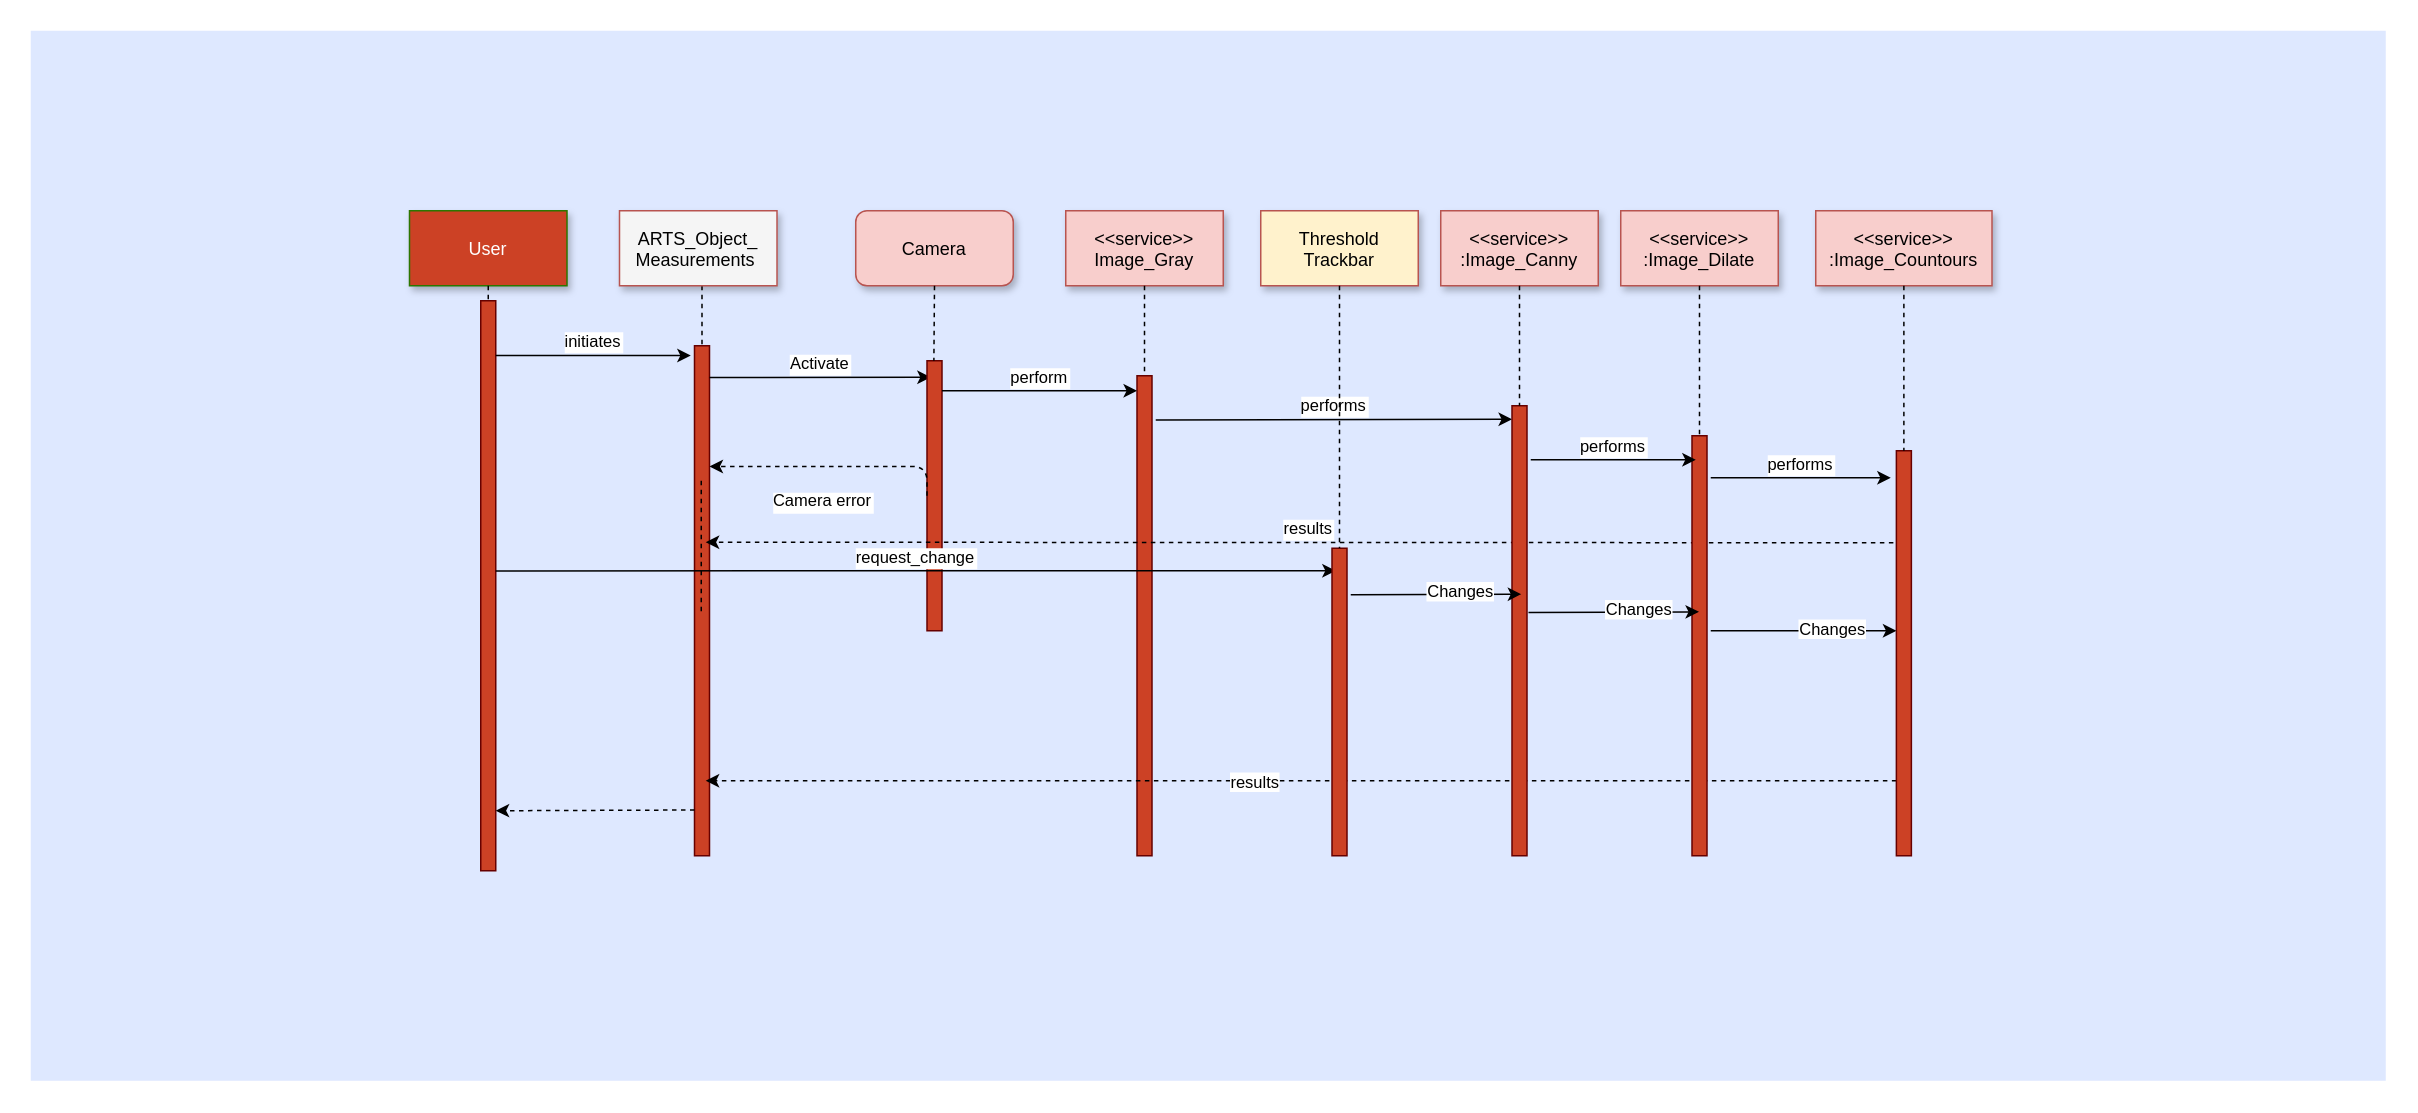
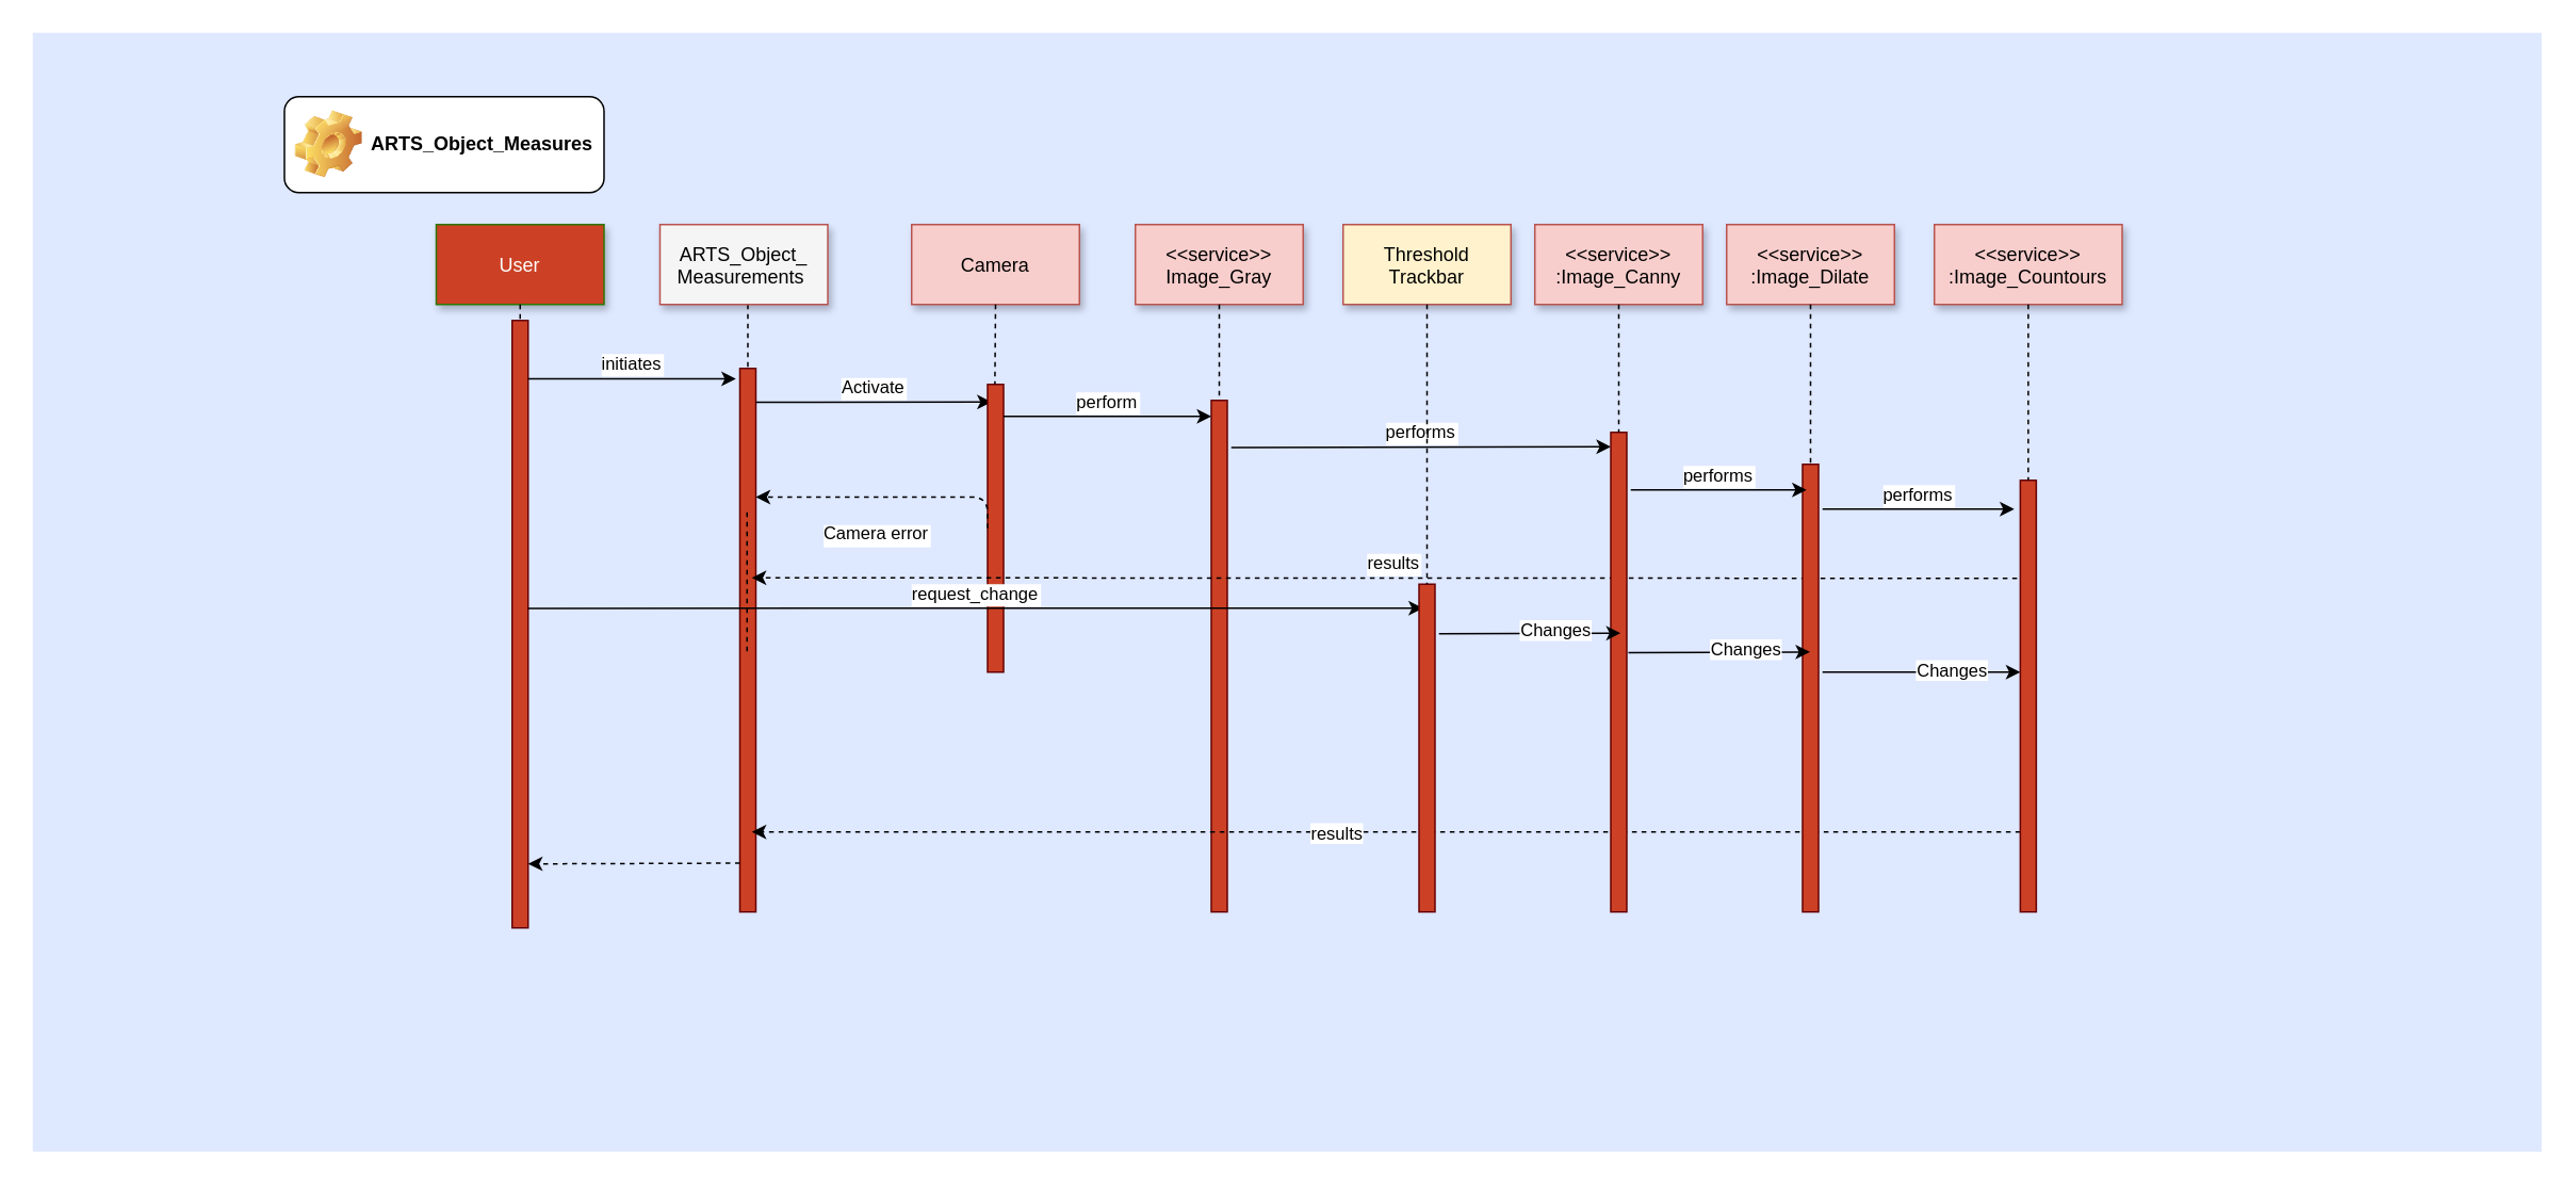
  <mxCell id="0" />
  <mxCell id="1" parent="0" />
  <mxCell id="2" value="" style="fillColor=#DEE8FF;strokeColor=none" parent="1" vertex="1"><mxGeometry x="20" y="20" width="1570" height="700" as="geometry" /></mxCell>
  <mxCell id="3" value="" style="fillColor=#CC4125;strokeColor=#660000" parent="1" vertex="1"><mxGeometry x="320" y="200" width="10" height="380" as="geometry" /></mxCell>
  <mxCell id="4" value="User" style="shadow=1;fillColor=#cc4125;strokeColor=#2D7600;fontColor=#ffffff;" parent="1" vertex="1"><mxGeometry x="272.5" y="140" width="105" height="50" as="geometry" /></mxCell>
  <mxCell id="5" value="" style="fillColor=#CC4125;strokeColor=#660000" parent="1" vertex="1"><mxGeometry x="462.5" y="230" width="10" height="340" as="geometry" /></mxCell>
  <mxCell id="6" value="" style="edgeStyle=none;endArrow=none;dashed=1" parent="1" target="5" edge="1"><mxGeometry x="272.335" y="165" width="100" height="100" as="geometry"><mxPoint x="467.5" y="160" as="sourcePoint" /><mxPoint x="467.576" y="215" as="targetPoint" /></mxGeometry></mxCell>
  <mxCell id="7" value="initiates" style="edgeStyle=none;verticalLabelPosition=top;verticalAlign=bottom" parent="1" edge="1"><mxGeometry x="220" y="99" width="100" height="100" as="geometry"><mxPoint x="330" y="236.5" as="sourcePoint" /><mxPoint x="460" y="236.5" as="targetPoint" /></mxGeometry></mxCell>
  <mxCell id="8" value="Activate" style="edgeStyle=none;verticalLabelPosition=top;verticalAlign=bottom;" parent="1" edge="1"><mxGeometry x="385.455" y="113.916" width="100" height="100" as="geometry"><mxPoint x="472.5" y="251.206" as="sourcePoint" /><mxPoint x="620" y="251" as="targetPoint" /></mxGeometry></mxCell>
- <mxCell id="9" value="Camera" style="shadow=1;fillColor=#f8cecc;strokeColor=#b85450;rounded=1;" parent="1" vertex="1"><mxGeometry x="570.004" y="140" width="105" height="50" as="geometry" /></mxCell>
+ <mxCell id="9" value="Camera" style="shadow=1;fillColor=#f8cecc;strokeColor=#b85450;" parent="1" vertex="1"><mxGeometry x="570.004" y="140" width="105" height="50" as="geometry" /></mxCell>
  <mxCell id="10" value="" style="fillColor=#CC4125;strokeColor=#660000" parent="1" vertex="1"><mxGeometry x="617.5" y="240" width="10" height="180" as="geometry" /></mxCell>
  <mxCell id="11" value="" style="fillColor=#CC4125;strokeColor=#660000" parent="1" vertex="1"><mxGeometry x="757.5" y="250" width="10" height="320" as="geometry" /></mxCell>
  <mxCell id="12" value="&lt;&lt;service&gt;&gt;&#10;Image_Gray" style="shadow=1;fillColor=#f8cecc;strokeColor=#b85450;" parent="1" vertex="1"><mxGeometry x="710" y="140" width="105" height="50" as="geometry" /></mxCell>
  <mxCell id="13" value="" style="edgeStyle=none;endArrow=none;dashed=1" parent="1" source="12" target="11" edge="1"><mxGeometry x="614.488" y="175.0" width="100" height="100" as="geometry"><mxPoint x="794.653" y="160" as="sourcePoint" /><mxPoint x="794.653" y="310" as="targetPoint" /></mxGeometry></mxCell>
  <mxCell id="14" value="&lt;&lt;service&gt;&gt;&#10;:Image_Canny" style="shadow=1;fillColor=#f8cecc;strokeColor=#b85450;" parent="1" vertex="1"><mxGeometry x="960" y="140" width="105" height="50" as="geometry" /></mxCell>
  <mxCell id="15" value="perform" style="edgeStyle=elbowEdgeStyle;elbow=vertical;verticalLabelPosition=top;verticalAlign=bottom" parent="1" source="10" target="11" edge="1"><mxGeometry x="540" y="270" width="100" height="100" as="geometry"><mxPoint x="660" y="420" as="sourcePoint" /><mxPoint x="760" y="320" as="targetPoint" /><Array as="points"><mxPoint x="720" y="260" /><mxPoint x="710" y="320" /></Array></mxGeometry></mxCell>
  <mxCell id="16" value="" style="edgeStyle=elbowEdgeStyle;elbow=horizontal;endArrow=none;dashed=1" parent="1" source="4" target="3" edge="1"><mxGeometry x="230.0" y="310" width="100" height="100" as="geometry"><mxPoint x="350" y="460" as="sourcePoint" /><mxPoint x="450" y="360" as="targetPoint" /></mxGeometry></mxCell>
  <mxCell id="17" value="performs" style="edgeStyle=elbowEdgeStyle;elbow=vertical;verticalLabelPosition=top;verticalAlign=bottom" parent="1" edge="1"><mxGeometry x="520" y="200.026" width="100" height="100" as="geometry"><mxPoint x="770" y="279.42" as="sourcePoint" /><mxPoint x="1007.5" y="279" as="targetPoint" /><Array as="points" /></mxGeometry></mxCell>
  <mxCell id="18" value="" style="edgeStyle=none;dashed=1;endArrow=none;" parent="1" edge="1"><mxGeometry x="192" y="300" width="100" height="100" as="geometry"><mxPoint x="467" y="320" as="sourcePoint" /><mxPoint x="467" y="410" as="targetPoint" /></mxGeometry></mxCell>
  <mxCell id="19" value="request_change" style="edgeStyle=elbowEdgeStyle;elbow=vertical;verticalLabelPosition=top;verticalAlign=bottom" parent="1" edge="1"><mxGeometry x="387.5" y="289.356" width="100" height="100" as="geometry"><mxPoint x="330" y="380.119" as="sourcePoint" /><mxPoint x="890" y="380.12" as="targetPoint" /><Array as="points" /></mxGeometry></mxCell>
  <mxCell id="20" value="" style="edgeStyle=elbowEdgeStyle;elbow=vertical;dashed=1;verticalLabelPosition=bottom;verticalAlign=top;entryX=0.75;entryY=0.853;entryDx=0;entryDy=0;entryPerimeter=0;" parent="1" edge="1" target="5"><mxGeometry x="673.75" y="477.338" width="100" height="100" as="geometry"><mxPoint x="1263.75" y="519.996" as="sourcePoint" /><mxPoint x="500" y="517" as="targetPoint" /><Array as="points" /></mxGeometry></mxCell>
  <mxCell id="21" value="results" style="edgeLabel;html=1;align=center;verticalAlign=middle;resizable=0;points=[];" vertex="1" connectable="0" parent="20"><mxGeometry relative="1" as="geometry"><mxPoint x="-31" as="offset" /></mxGeometry></mxCell>
  <mxCell id="22" value="" style="edgeStyle=elbowEdgeStyle;elbow=vertical;dashed=1;verticalLabelPosition=bottom;verticalAlign=top" parent="1" edge="1"><mxGeometry x="507.5" y="604.342" width="100" height="100" as="geometry"><mxPoint x="462.5" y="539.5" as="sourcePoint" /><mxPoint x="330" y="539.5" as="targetPoint" /><Array as="points" /></mxGeometry></mxCell>
  <mxCell id="23" value="results" style="edgeStyle=elbowEdgeStyle;elbow=vertical;dashed=1;verticalLabelPosition=bottom;verticalAlign=bottom" parent="1" edge="1"><mxGeometry x="556.25" y="260.408" width="100" height="100" as="geometry"><mxPoint x="1273.75" y="361.33" as="sourcePoint" /><mxPoint x="470" y="361" as="targetPoint" /><Array as="points" /></mxGeometry></mxCell>
+ <mxCell id="24" value="ARTS_Object_Measures" style="label;whiteSpace=wrap;html=1;image=img/clipart/Gear_128x128.png" vertex="1" parent="1"><mxGeometry x="177.5" y="60" width="200" height="60" as="geometry" /></mxCell>
  <mxCell id="25" value="ARTS_Object_&#10;Measurements " style="shadow=1;fillColor=#f5f5f5;strokeColor=#b85450;" vertex="1" parent="1"><mxGeometry x="412.504" y="140" width="105" height="50" as="geometry" /></mxCell>
  <mxCell id="26" value="&lt;&lt;service&gt;&gt;&#10;:Image_Dilate" style="shadow=1;fillColor=#f8cecc;strokeColor=#b85450;" vertex="1" parent="1"><mxGeometry x="1080" y="140" width="105" height="50" as="geometry" /></mxCell>
  <mxCell id="27" value="&lt;&lt;service&gt;&gt;&#10;:Image_Countours" style="shadow=1;fillColor=#f8cecc;strokeColor=#b85450;" vertex="1" parent="1"><mxGeometry x="1210" y="140" width="117.5" height="50" as="geometry" /></mxCell>
  <mxCell id="28" value="" style="fillColor=#CC4125;strokeColor=#660000" parent="1" vertex="1"><mxGeometry x="1007.5" y="270" width="10" height="300" as="geometry" /></mxCell>
  <mxCell id="29" value="" style="edgeStyle=none;endArrow=none;dashed=1" edge="1" parent="1" source="14" target="28"><mxGeometry x="727.335" y="165" width="100" height="100" as="geometry"><mxPoint x="922.5" y="190" as="sourcePoint" /><mxPoint x="922.5" y="339.394" as="targetPoint" /></mxGeometry></mxCell>
  <mxCell id="30" value="" style="fillColor=#CC4125;strokeColor=#660000" vertex="1" parent="1"><mxGeometry x="1127.5" y="290" width="10" height="280" as="geometry" /></mxCell>
  <mxCell id="31" value="" style="edgeStyle=none;endArrow=none;dashed=1;exitX=0.5;exitY=1;exitDx=0;exitDy=0;entryX=0.5;entryY=0;entryDx=0;entryDy=0;" edge="1" parent="1" source="26" target="30"><mxGeometry x="737.335" y="175" width="100" height="100" as="geometry"><mxPoint x="932.308" y="200" as="sourcePoint" /><mxPoint x="932.187" y="268.557" as="targetPoint" /><Array as="points" /></mxGeometry></mxCell>
  <mxCell id="32" value="performs" style="edgeStyle=elbowEdgeStyle;elbow=vertical;verticalLabelPosition=top;verticalAlign=bottom" edge="1" parent="1"><mxGeometry x="732.5" y="226.936" width="100" height="100" as="geometry"><mxPoint x="1020" y="306" as="sourcePoint" /><mxPoint x="1130" y="306.439" as="targetPoint" /><Array as="points" /></mxGeometry></mxCell>
  <mxCell id="33" value="performs" style="edgeStyle=elbowEdgeStyle;elbow=vertical;verticalLabelPosition=top;verticalAlign=bottom" edge="1" parent="1"><mxGeometry x="857.5" y="238.376" width="100" height="100" as="geometry"><mxPoint x="1140" y="318" as="sourcePoint" /><mxPoint x="1260" y="318" as="targetPoint" /><Array as="points" /></mxGeometry></mxCell>
  <mxCell id="34" value="" style="fillColor=#CC4125;strokeColor=#660000" vertex="1" parent="1"><mxGeometry x="1263.75" y="300" width="10" height="270" as="geometry" /></mxCell>
  <mxCell id="35" value="" style="edgeStyle=none;endArrow=none;dashed=1;exitX=0.5;exitY=1;exitDx=0;exitDy=0;" edge="1" parent="1" source="9"><mxGeometry x="474.078" y="185.0" width="100" height="100" as="geometry"><mxPoint x="622.09" y="200" as="sourcePoint" /><mxPoint x="622.09" y="240.004" as="targetPoint" /></mxGeometry></mxCell>
  <mxCell id="36" value="Camera error" style="edgeStyle=elbowEdgeStyle;elbow=vertical;dashed=1;verticalLabelPosition=bottom;verticalAlign=top;entryX=1.083;entryY=0.869;entryDx=0;entryDy=0;entryPerimeter=0;exitX=0;exitY=0.5;exitDx=0;exitDy=0;" edge="1" parent="1" source="10"><mxGeometry x="-0.83" y="10.48" width="100" height="100" as="geometry"><mxPoint x="602.5" y="310" as="sourcePoint" /><mxPoint x="472.5" y="310" as="targetPoint" /><Array as="points"><mxPoint x="579.17" y="310.48" /></Array><mxPoint x="3" as="offset" /></mxGeometry></mxCell>
  <mxCell id="37" value="Threshold &#10;Trackbar" style="shadow=1;fillColor=#fff2cc;strokeColor=#b85450;" vertex="1" parent="1"><mxGeometry x="840" y="140" width="105" height="50" as="geometry" /></mxCell>
  <mxCell id="38" value="" style="edgeStyle=none;endArrow=none;dashed=1;exitX=0.5;exitY=1;exitDx=0;exitDy=0;entryX=0.5;entryY=0;entryDx=0;entryDy=0;" edge="1" parent="1" source="27" target="34"><mxGeometry x="747.335" y="185" width="100" height="100" as="geometry"><mxPoint x="1142.5" y="200" as="sourcePoint" /><mxPoint x="1142.5" y="299.997" as="targetPoint" /><Array as="points" /></mxGeometry></mxCell>
  <mxCell id="39" value="" style="edgeStyle=none;dashed=1;endArrow=none;exitX=0.5;exitY=1;exitDx=0;exitDy=0;" edge="1" parent="1" source="40"><mxGeometry x="202" y="310" width="100" height="100" as="geometry"><mxPoint x="477" y="330" as="sourcePoint" /><mxPoint x="893" y="440" as="targetPoint" /></mxGeometry></mxCell>
  <mxCell id="40" value="" style="fillColor=#CC4125;strokeColor=#660000" vertex="1" parent="1"><mxGeometry x="887.5" y="365" width="10" height="205" as="geometry" /></mxCell>
  <mxCell id="41" value="" style="edgeStyle=none;dashed=1;endArrow=none;exitX=0.5;exitY=1;exitDx=0;exitDy=0;" edge="1" parent="1" source="37" target="40"><mxGeometry x="202" y="310" width="100" height="100" as="geometry"><mxPoint x="892.5" y="190" as="sourcePoint" /><mxPoint x="893" y="440" as="targetPoint" /></mxGeometry></mxCell>
  <mxCell id="42" value="" style="endArrow=classic;html=1;entryX=0.631;entryY=0.462;entryDx=0;entryDy=0;entryPerimeter=0;" edge="1" parent="1"><mxGeometry width="50" height="50" relative="1" as="geometry"><mxPoint x="900" y="396" as="sourcePoint" /><mxPoint x="1013.67" y="395.6" as="targetPoint" /></mxGeometry></mxCell>
  <mxCell id="43" value="Changes" style="edgeLabel;html=1;align=center;verticalAlign=middle;resizable=0;points=[];" vertex="1" connectable="0" parent="42"><mxGeometry x="0.289" y="2" relative="1" as="geometry"><mxPoint as="offset" /></mxGeometry></mxCell>
  <mxCell id="44" value="" style="endArrow=classic;html=1;entryX=0.631;entryY=0.462;entryDx=0;entryDy=0;entryPerimeter=0;" edge="1" parent="1"><mxGeometry width="50" height="50" relative="1" as="geometry"><mxPoint x="1018.5" y="407.81" as="sourcePoint" /><mxPoint x="1132.17" y="407.41" as="targetPoint" /></mxGeometry></mxCell>
  <mxCell id="45" value="Changes" style="edgeLabel;html=1;align=center;verticalAlign=middle;resizable=0;points=[];" vertex="1" connectable="0" parent="44"><mxGeometry x="0.289" y="2" relative="1" as="geometry"><mxPoint as="offset" /></mxGeometry></mxCell>
  <mxCell id="46" value="" style="endArrow=classic;html=1;entryX=0.631;entryY=0.462;entryDx=0;entryDy=0;entryPerimeter=0;" edge="1" parent="1"><mxGeometry width="50" height="50" relative="1" as="geometry"><mxPoint x="1140" y="420" as="sourcePoint" /><mxPoint x="1263.75" y="420" as="targetPoint" /></mxGeometry></mxCell>
  <mxCell id="47" value="Changes" style="edgeLabel;html=1;align=center;verticalAlign=middle;resizable=0;points=[];" vertex="1" connectable="0" parent="46"><mxGeometry x="0.289" y="2" relative="1" as="geometry"><mxPoint as="offset" /></mxGeometry></mxCell>
